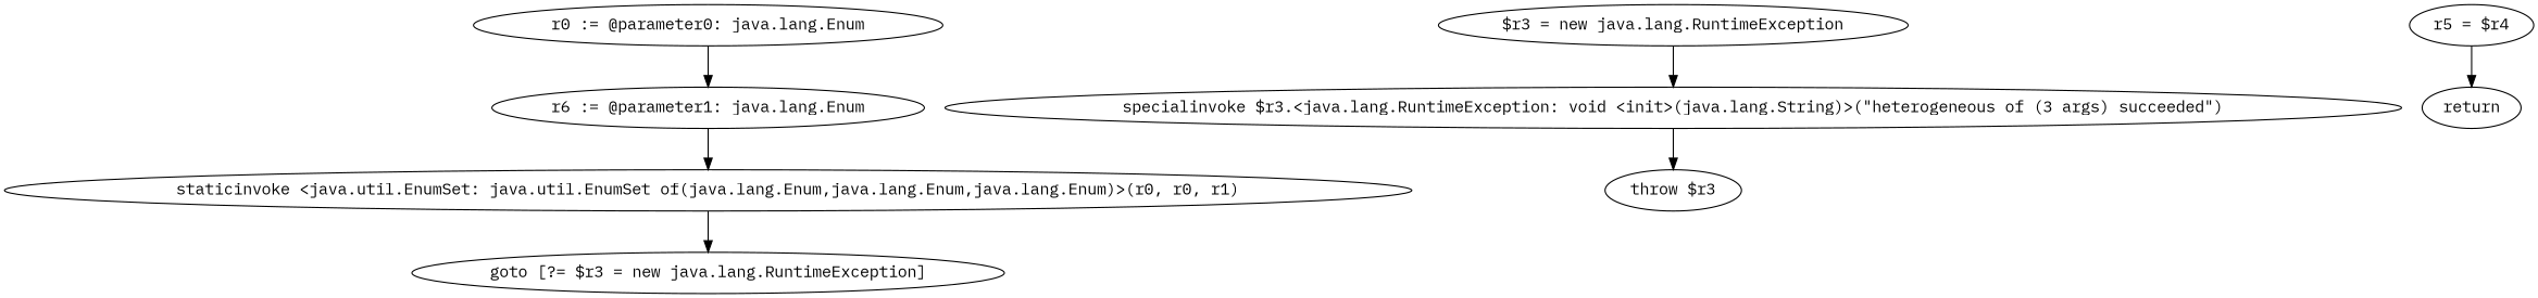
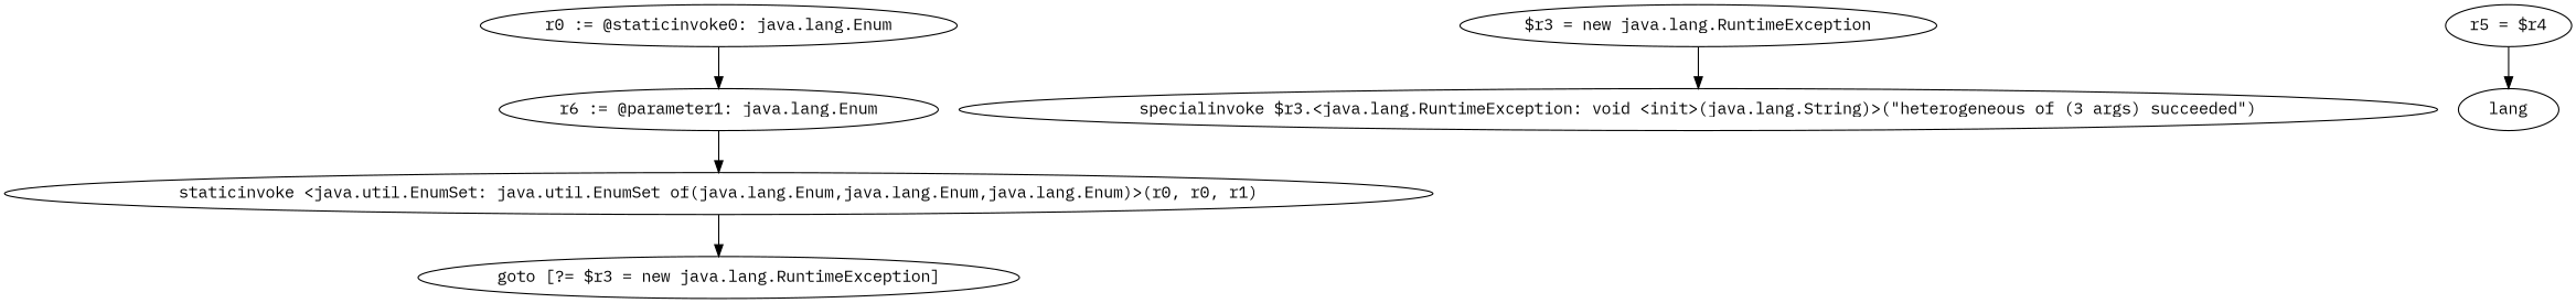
  digraph {
    fontname="IBM Plex Mono"
    node [fontname="IBM Plex Mono"]
    edge [fontname="IBM Plex Mono"]
    n1 [label="r6 := @parameter1: java.lang.Enum"]
-   "r0 := @parameter0: java.lang.Enum"
+   "r0 := @parameter0: java.lang.Enum" [label="r0 := @staticinvoke0: java.lang.Enum"]
    "staticinvoke <java.util.EnumSet: java.util.EnumSet of(java.lang.Enum,java.lang.Enum,java.lang.Enum)>(r0, r0, r1)"
    "goto [?= $r3 = new java.lang.RuntimeException]"
    "$r3 = new java.lang.RuntimeException"
    "specialinvoke $r3.<java.lang.RuntimeException: void <init>(java.lang.String)>(\"heterogeneous of (3 args) succeeded\")"
    "r5 = $r4"
-   return
-   "throw $r3"
+   return [label=lang]
    n1 -> "staticinvoke <java.util.EnumSet: java.util.EnumSet of(java.lang.Enum,java.lang.Enum,java.lang.Enum)>(r0, r0, r1)"
    "r0 := @parameter0: java.lang.Enum" -> n1
    "staticinvoke <java.util.EnumSet: java.util.EnumSet of(java.lang.Enum,java.lang.Enum,java.lang.Enum)>(r0, r0, r1)" -> "goto [?= $r3 = new java.lang.RuntimeException]"
    "$r3 = new java.lang.RuntimeException" -> "specialinvoke $r3.<java.lang.RuntimeException: void <init>(java.lang.String)>(\"heterogeneous of (3 args) succeeded\")"
-   "specialinvoke $r3.<java.lang.RuntimeException: void <init>(java.lang.String)>(\"heterogeneous of (3 args) succeeded\")" -> "throw $r3"
    "r5 = $r4" -> return
  }
